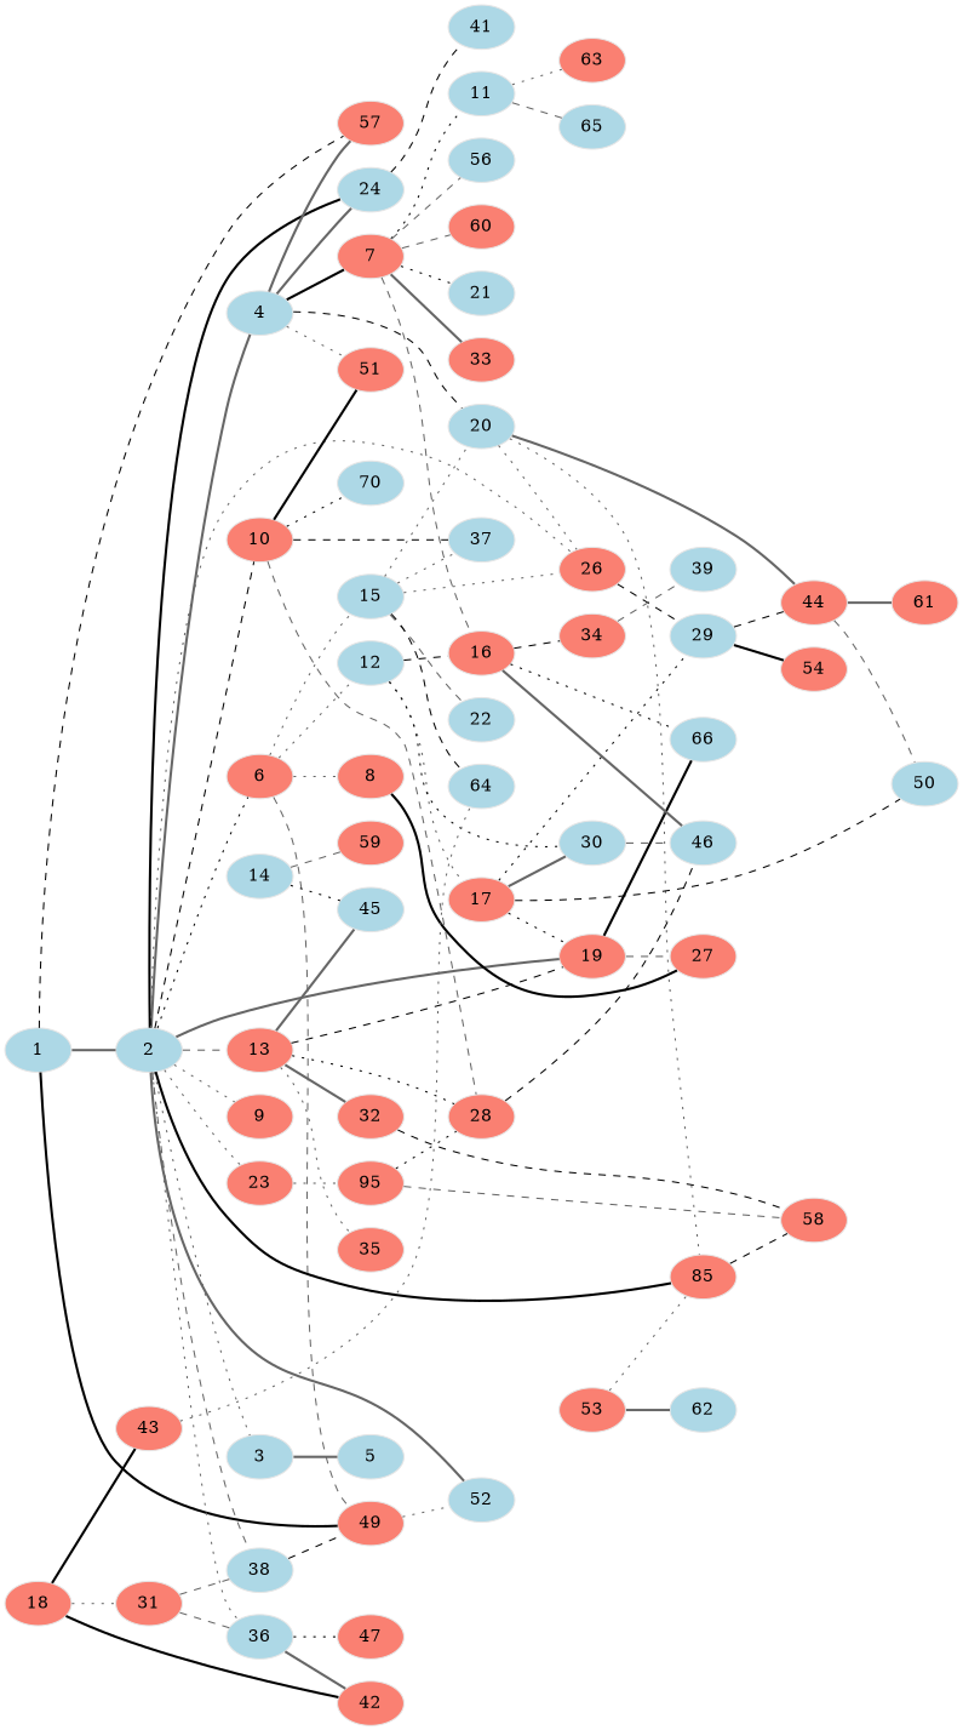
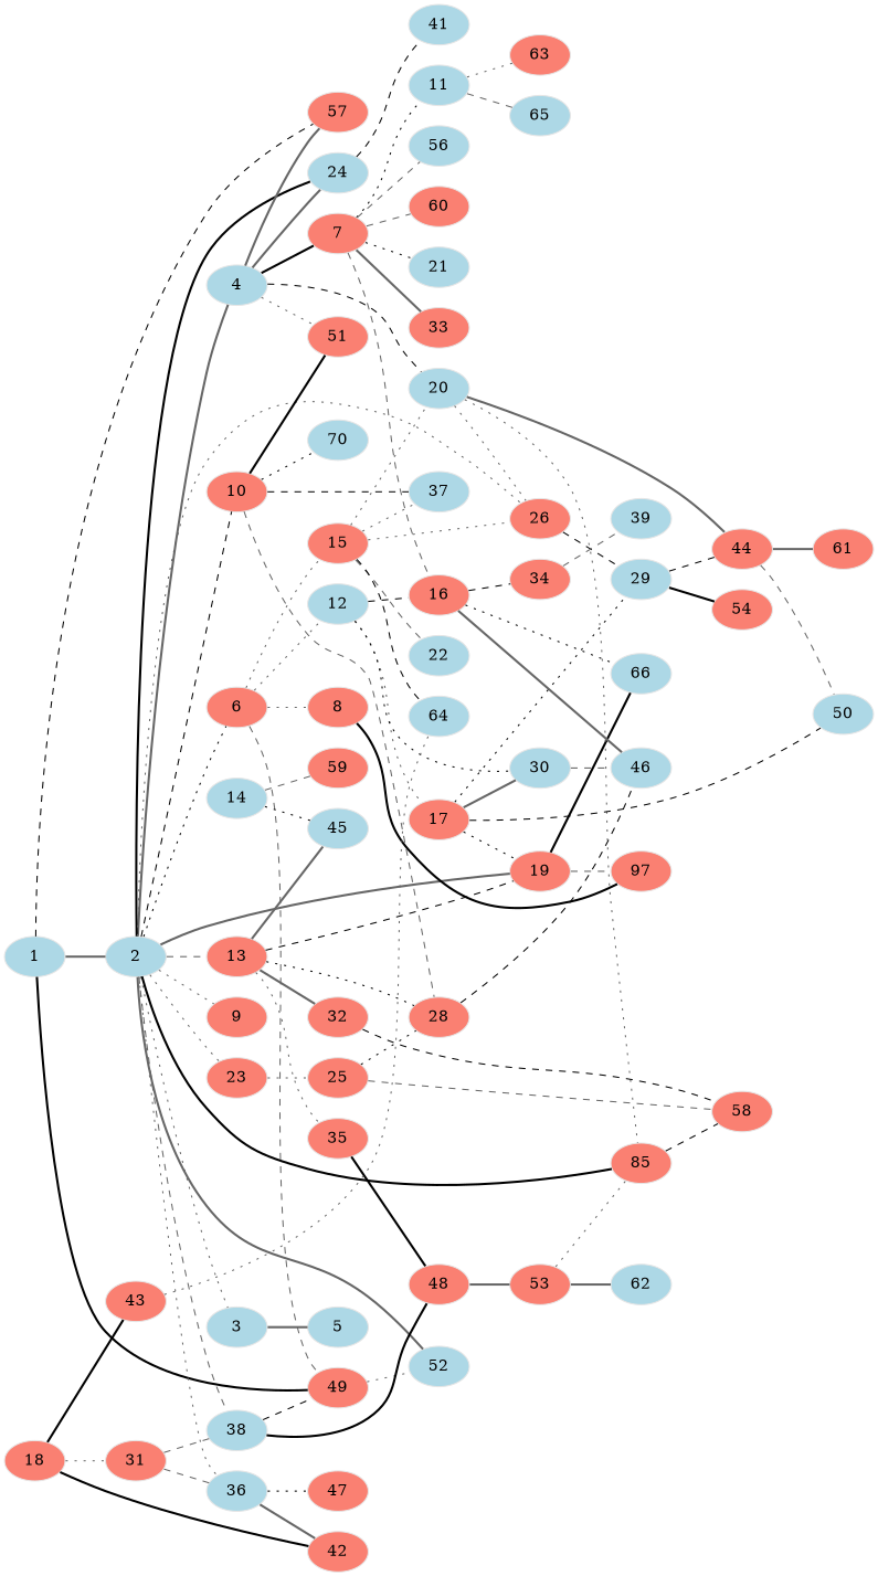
  graph {
    rankdir=LR
    node [color=gray90 fillcolor=salmon style=filled]
    edge [color=gray40 style=dotted weight=1.0]
    1 [fillcolor=lightblue]
    2 [fillcolor=lightblue]
    49
    57
    3 [fillcolor=lightblue]
    4 [fillcolor=lightblue]
    6
    9
    10
    13
    19
    23
    24 [fillcolor=lightblue]
    26
    36 [fillcolor=lightblue]
    38 [fillcolor=lightblue]
    52 [fillcolor=lightblue]
    n18 [label=85]
    5 [fillcolor=lightblue]
    7
    20 [fillcolor=lightblue]
    51
    8
    12 [fillcolor=lightblue]
-   15 [fillcolor=lightblue]
+   15
    28
    37 [fillcolor=lightblue]
    n28 [fillcolor=lightblue label=70]
    32
    35
    45 [fillcolor=lightblue]
-   27
+   27 [label=97]
    66 [fillcolor=lightblue]
-   25 [label=95]
+   25
    41 [fillcolor=lightblue]
    29 [fillcolor=lightblue]
    42
    47
+   48
    58
    14 [fillcolor=lightblue]
    59
    11 [fillcolor=lightblue]
    16
    21 [fillcolor=lightblue]
    33
    56 [fillcolor=lightblue]
    60
    44
    17
    30 [fillcolor=lightblue]
    22 [fillcolor=lightblue]
    64 [fillcolor=lightblue]
    63
    65 [fillcolor=lightblue]
    34
    46 [fillcolor=lightblue]
    50 [fillcolor=lightblue]
    18
    31
    43
    39 [fillcolor=lightblue]
    54
    61
    53
    62 [fillcolor=lightblue]
    1 -- 2 [style=bold weight=4.0]
    1 -- 49 [color=black style=bold]
    1 -- 57 [color=black style=dashed]
    2 -- 3
    2 -- 4 [style=bold weight=2.0]
    2 -- 6 [color=black]
    2 -- 9
    2 -- 10 [color=black style=dashed]
    2 -- 13 [style=dashed]
    2 -- 19 [style=bold]
    2 -- 23
    2 -- 24 [color=black style=bold]
    2 -- 26
    2 -- 36
    2 -- 38 [style=dashed]
    2 -- 52 [style=bold]
    2 -- n18 [color=black style=bold]
    49 -- 52
    3 -- 5 [style=bold]
    4 -- 57 [style=bold]
    4 -- 24 [style=bold]
    4 -- 7 [color=black style=bold]
    4 -- 20 [color=black style=dashed]
    4 -- 51
    6 -- 49 [style=dashed]
    6 -- 8 [weight=2.0]
    6 -- 12
    6 -- 15
    10 -- 51 [color=black style=bold]
    10 -- 28 [style=dashed]
    10 -- 37 [color=black style=dashed]
    10 -- n28 [color=black]
    13 -- 19 [color=black style=dashed]
    13 -- 28 [color=black]
    13 -- 32 [style=bold weight=2.0]
    13 -- 35
    13 -- 45 [style=bold]
    19 -- 27 [style=dashed weight=2.0]
    19 -- 66 [color=black style=bold]
    23 -- 25
    24 -- 41 [color=black style=dashed]
    26 -- 29 [color=black style=dashed weight=2.0]
    36 -- 42 [style=bold]
    36 -- 47 [color=black weight=2.0]
    38 -- 49 [color=black style=dashed]
+   38 -- 48 [color=black style=bold]
    n18 -- 58 [color=black style=dashed]
    7 -- 11 [color=black]
    7 -- 16 [style=dashed]
    7 -- 21 [color=black]
    7 -- 33 [style=bold]
    7 -- 56 [style=dashed]
    7 -- 60 [style=dashed]
    20 -- 26
    20 -- n18 [weight=2.0]
    20 -- 44 [style=bold]
    8 -- 27 [color=black style=bold]
    12 -- 16 [color=black style=dashed]
    12 -- 17 [weight=2.0]
    12 -- 30 [color=black]
    15 -- 26
    15 -- 20
    15 -- 37
    15 -- 22 [style=dashed]
    15 -- 64 [color=black style=dashed]
    28 -- 46 [color=black style=dashed]
    32 -- 58 [color=black style=dashed]
+   35 -- 48 [color=black style=bold]
    25 -- 28 [color=black]
    25 -- 58 [style=dashed]
    29 -- 44 [color=black style=dashed]
    29 -- 54 [color=black style=bold]
+   48 -- 53 [style=bold weight=2.0]
    14 -- 45 [color=black]
    14 -- 59 [style=dashed]
    11 -- 63
    11 -- 65 [style=dashed]
    16 -- 66 [color=black]
    16 -- 34 [color=black style=dashed]
    16 -- 46 [style=bold]
    44 -- 50 [style=dashed]
    44 -- 61 [style=bold]
    17 -- 19 [color=black]
    17 -- 29 [color=black]
    17 -- 30 [style=bold]
    17 -- 50 [color=black style=dashed]
    30 -- 46 [style=dashed weight=2.0]
    34 -- 39 [style=dashed]
    18 -- 42 [color=black style=bold]
    18 -- 31
    18 -- 43 [color=black style=bold]
    31 -- 36 [style=dashed]
    31 -- 38 [style=dashed]
    43 -- 64
    53 -- n18
    53 -- 62 [style=bold]
  }
